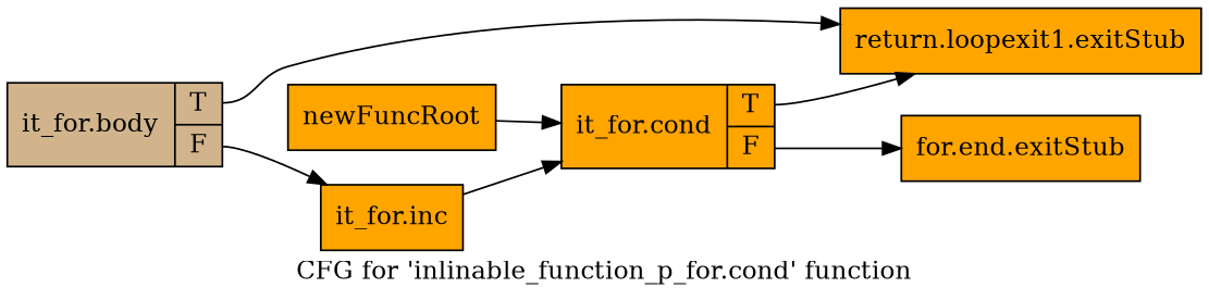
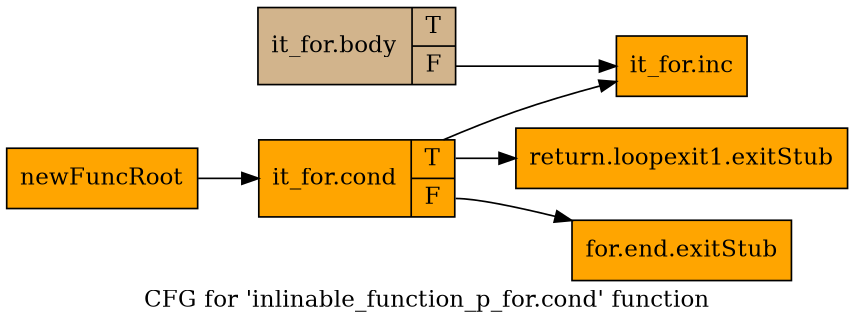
  digraph {
    label="CFG for 'inlinable_function_p_for.cond' function"
    rankdir=LR
    node [fillcolor=orange shape=record style=filled]
    n1 [label="{newFuncRoot}"]
    n2 [label="{it_for.cond|{<s0>T|<s1>F}}"]
    n3 [label="{for.end.exitStub}"]
    n4 [label="{return.loopexit1.exitStub}"]
    n5 [fillcolor=tan label="{it_for.body|{<s0>T|<s1>F}}"]
    n6 [label="{it_for.inc}"]
    n1 -> n2
    n2 -> n3 [tailport=s1]
    n2 -> n4 [tailport=s0]
-   n5 -> n4 [tailport=s0]
    n5 -> n6 [tailport=s1]
-   n6 -> n2
+   n2 -> n6
  }
